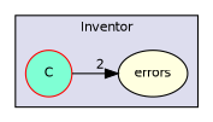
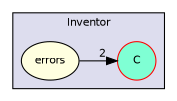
  digraph {
    compound=true
    rankdir=LR
    node [fontname=Helvetica fontsize=10 style=filled]
    n1 [color=red fillcolor=aquamarine label=C shape=circle]
    n2 [fillcolor=lightyellow label=errors pencolor=black shape=ellipse color=black]
    subgraph cluster_1 {
      bgcolor="#ddddee"
      fontname=Helvetica
      fontsize=10
      label=Inventor
      pencolor=black
      n1
      n2
    }
-   n1 -> n2 [headlabel=2 labeldistance=1.5 labelfontname=Helvetica labelfontsize=10]
+   n2 -> n1 [headlabel=2 labeldistance=1.5 labelfontname=Helvetica labelfontsize=10]
  }
